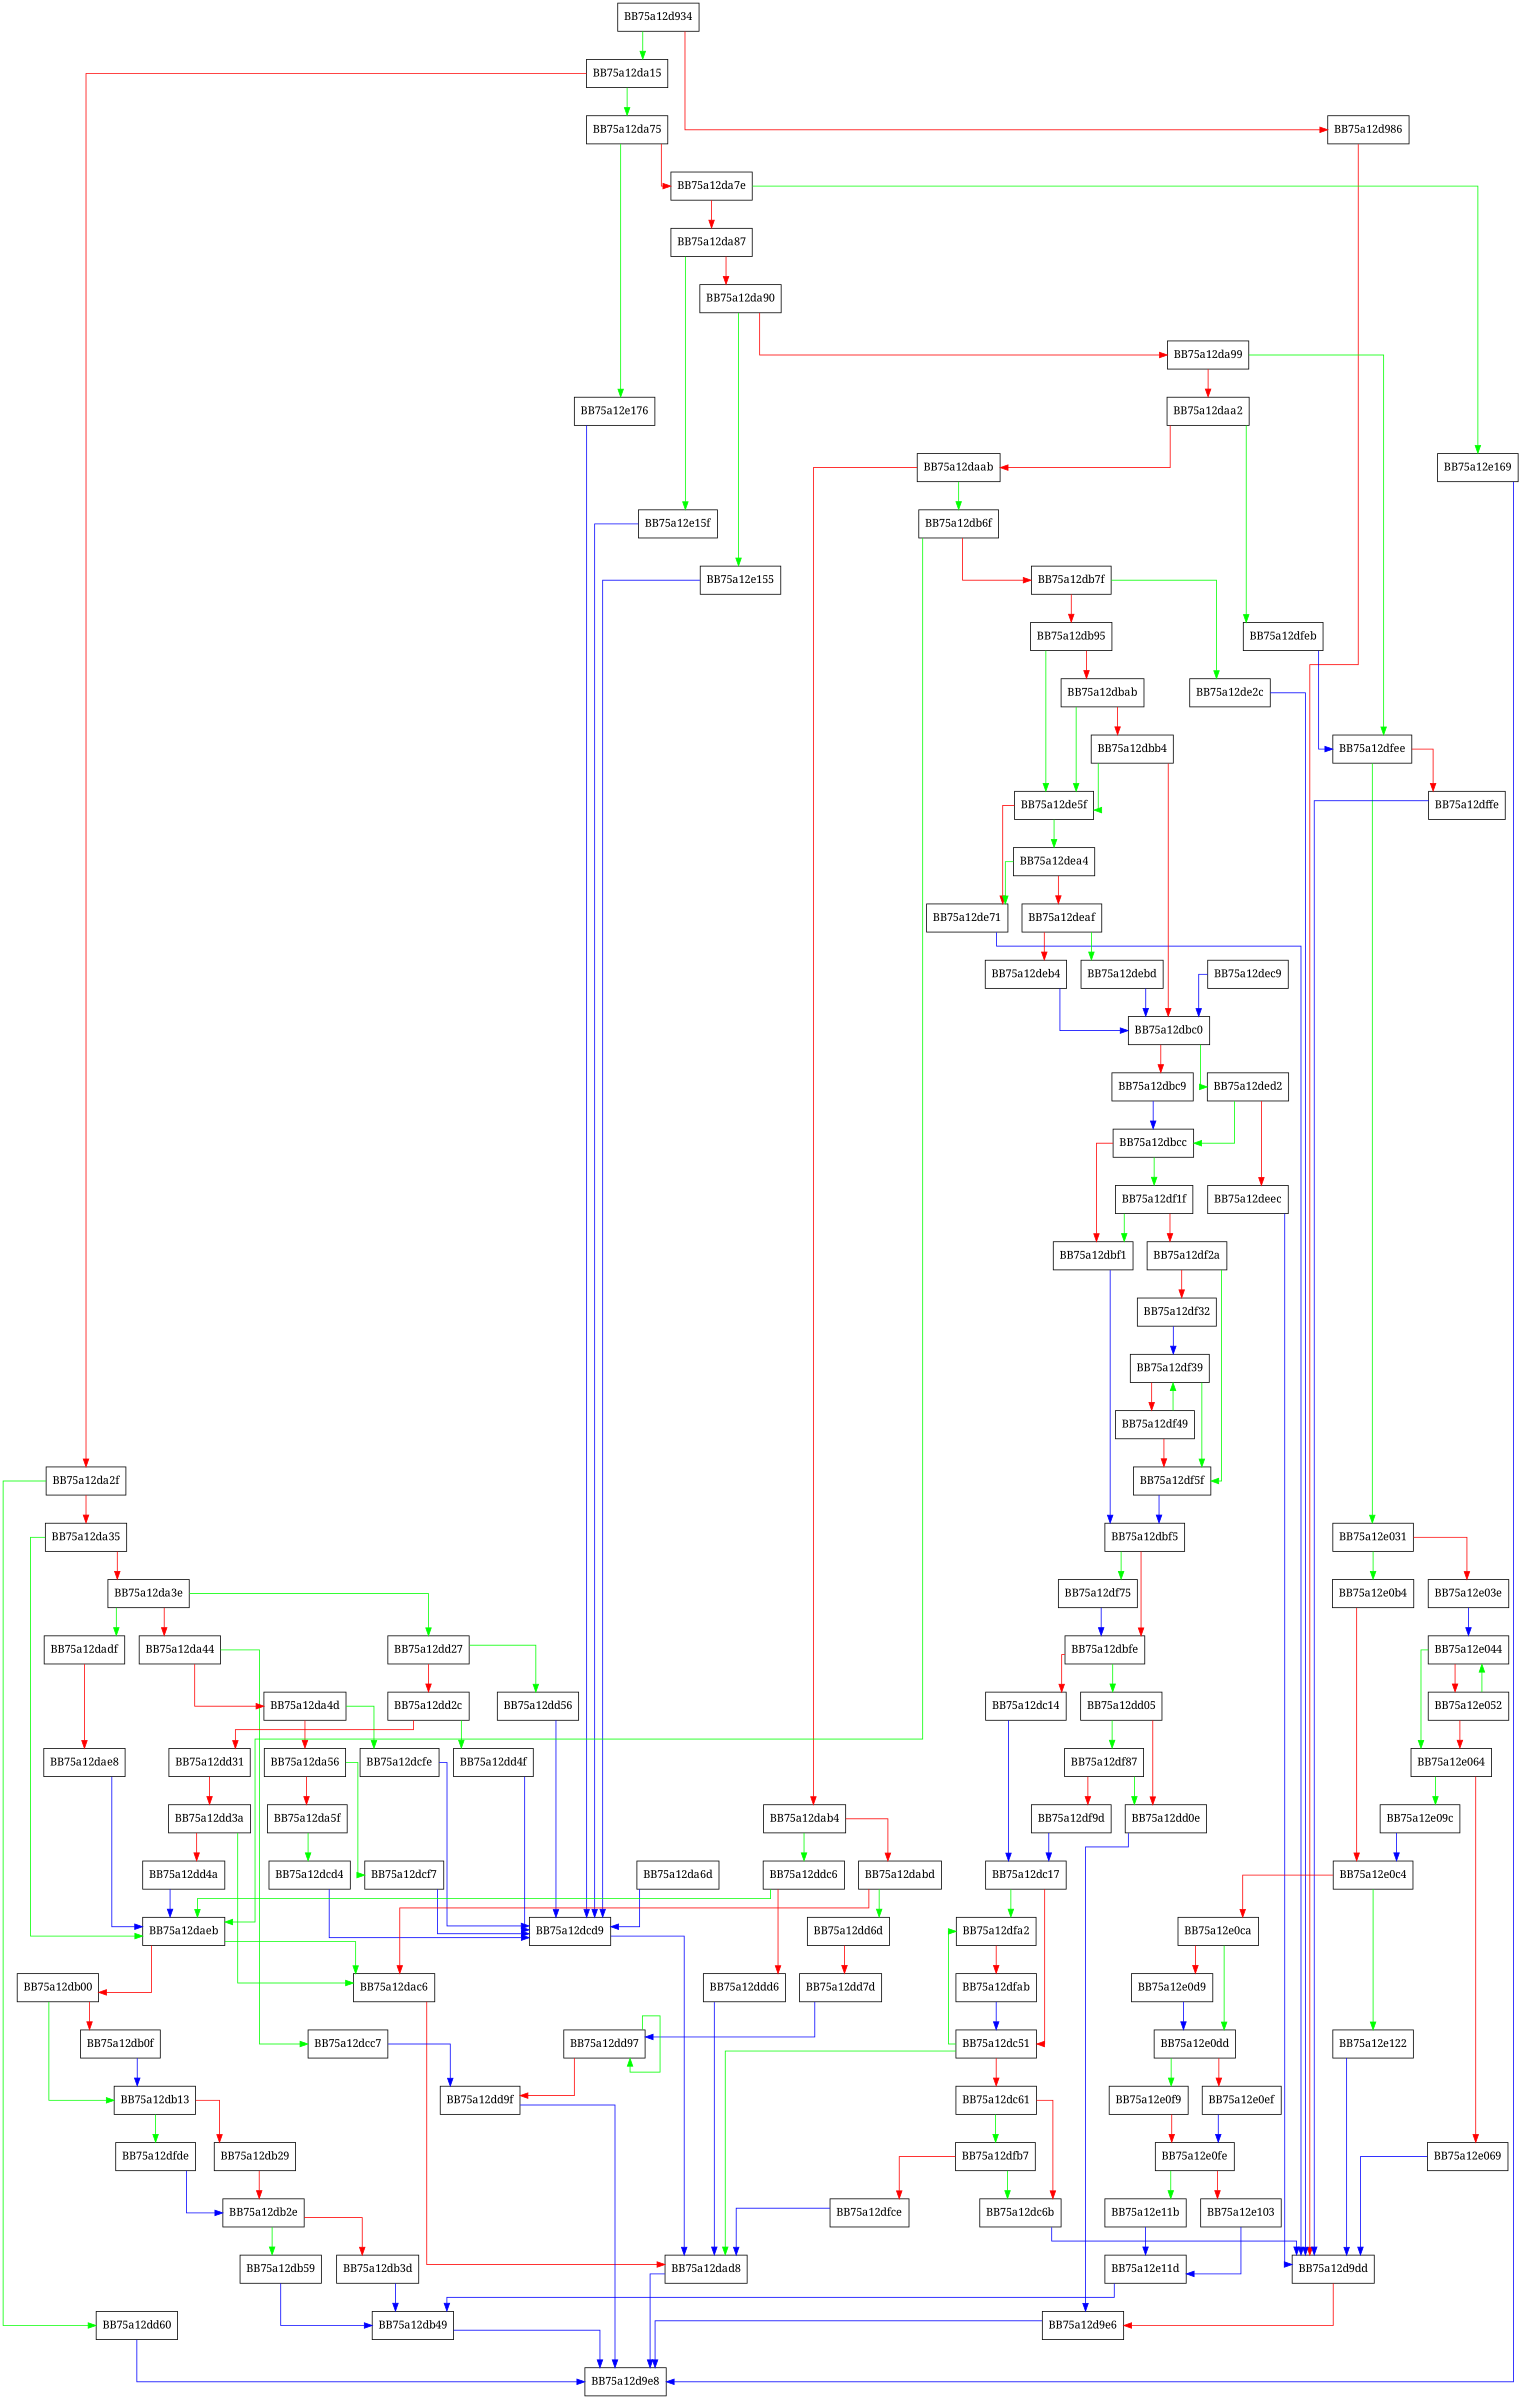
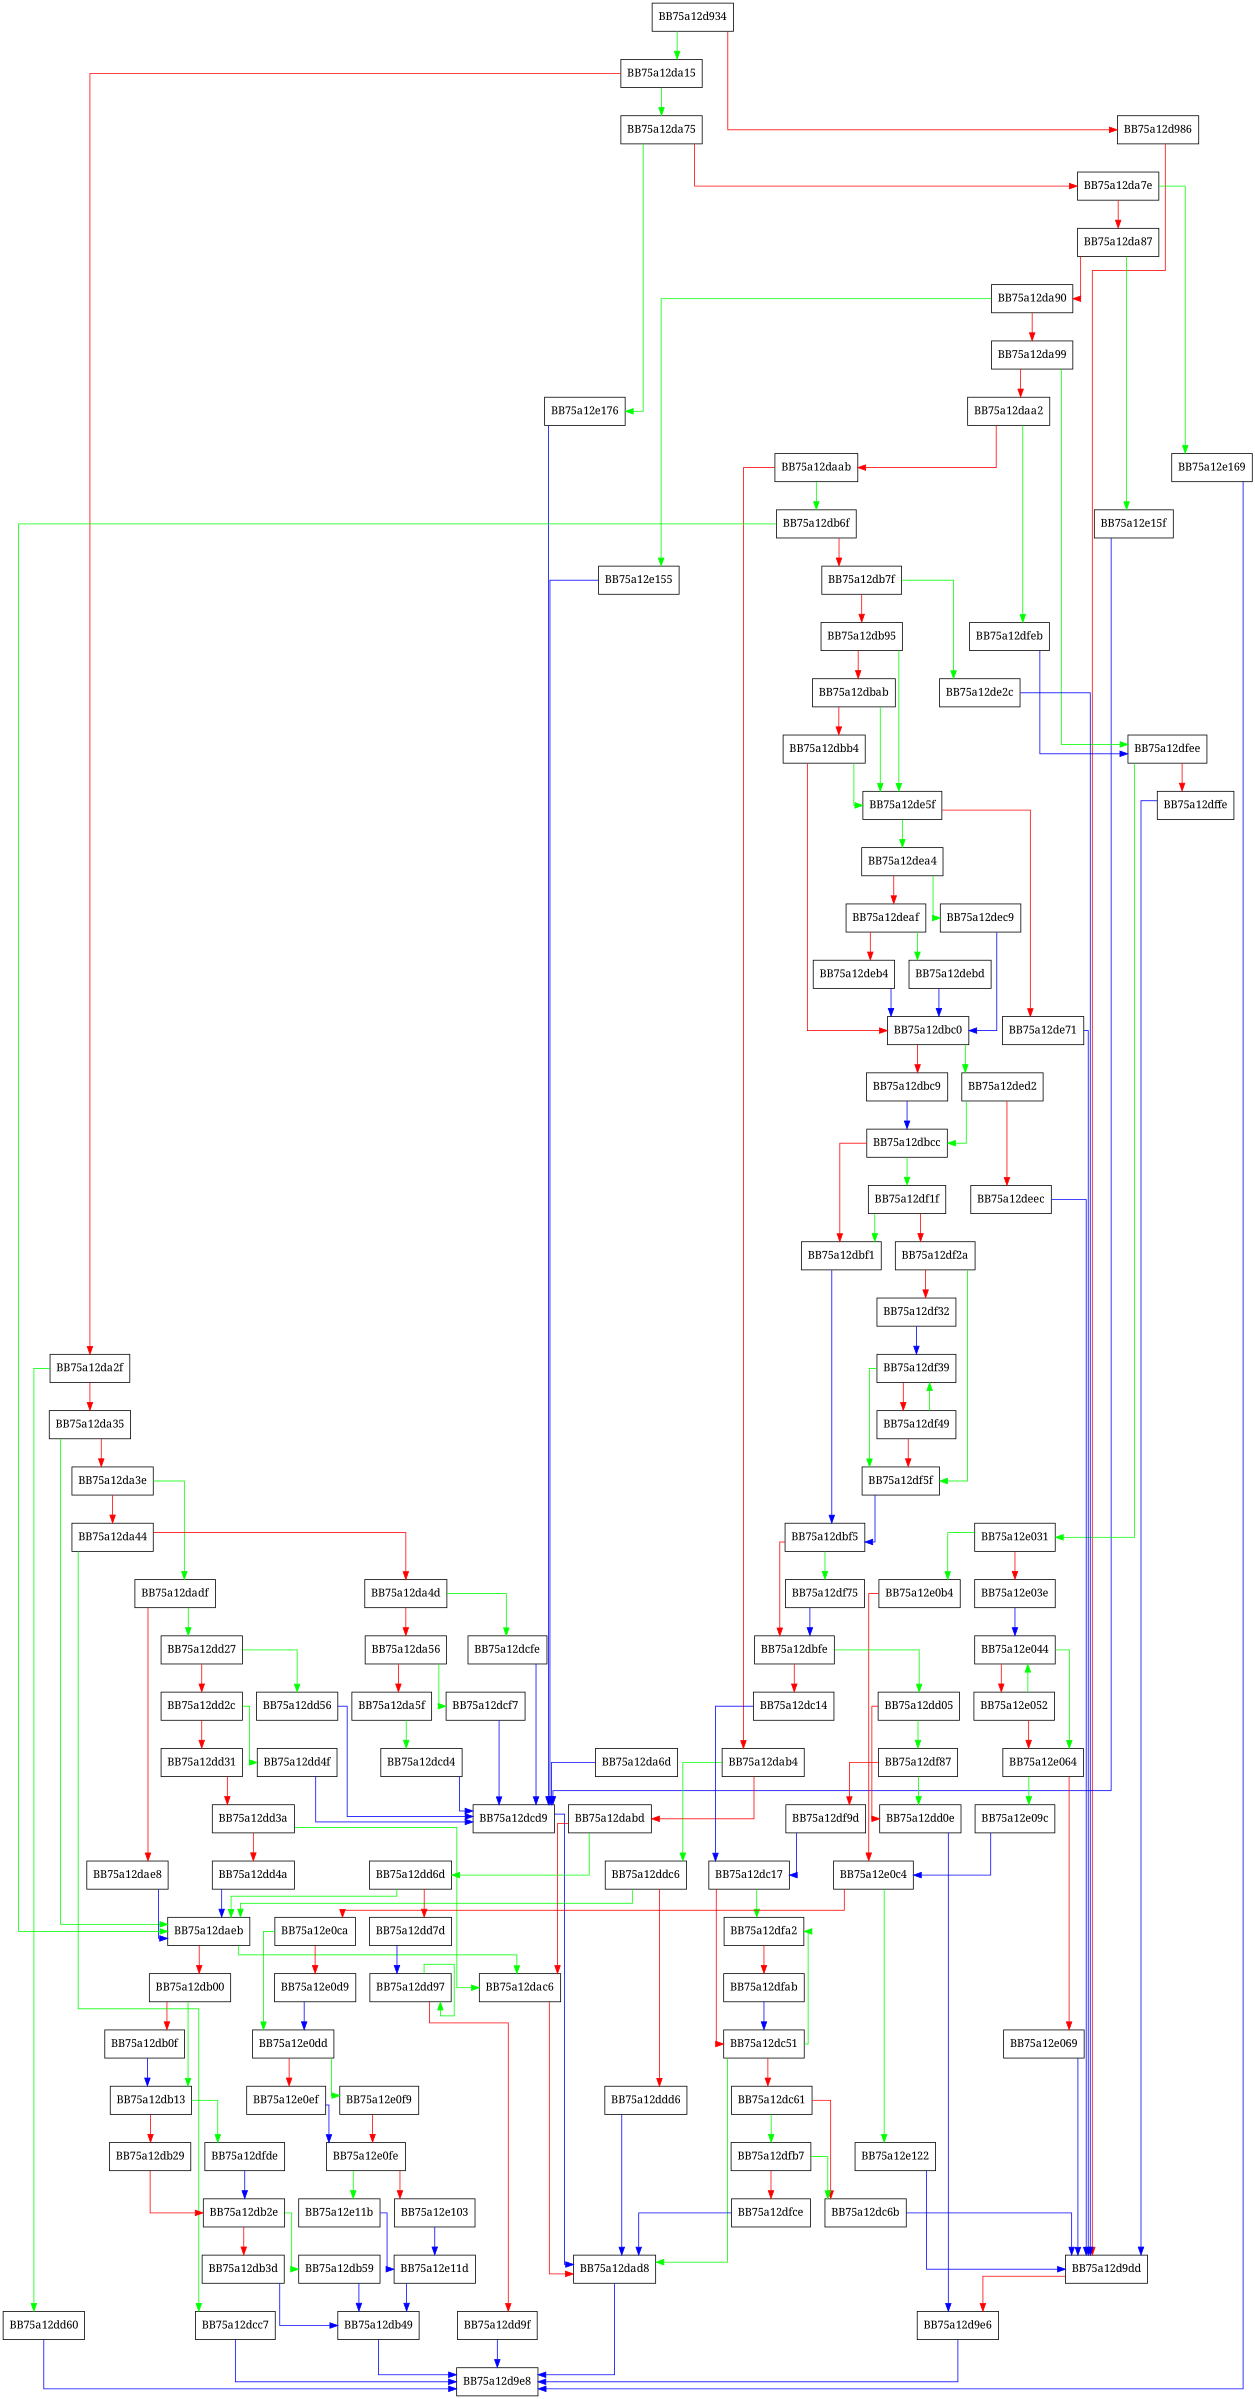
  digraph {
    fontname="Noto Serif"
    splines=ortho
    node [fontname="Noto Serif" shape=box]
    edge [color=red fontname="Noto Serif"]
    BB75a12d934
    BB75a12da15
    BB75a12d986
    BB75a12da75
    BB75a12da2f
    BB75a12d9dd
    BB75a12e176
    BB75a12da7e
    BB75a12dd60
    BB75a12da35
    BB75a12d9e6
    BB75a12d9e8
    BB75a12dcd9
    BB75a12e169
    BB75a12da87
    BB75a12daeb
    BB75a12da3e
    BB75a12dac6
    BB75a12db00
    BB75a12dadf
    BB75a12da44
    BB75a12dad8
    BB75a12db13
    BB75a12db0f
    BB75a12dd27
    BB75a12dae8
    BB75a12dcc7
    BB75a12da4d
    BB75a12dd56
    BB75a12dd2c
    BB75a12dcfe
    BB75a12da56
    BB75a12dcf7
    BB75a12da5f
    BB75a12dcd4
    BB75a12da6d
    BB75a12e15f
    BB75a12da90
    BB75a12e155
    BB75a12da99
    BB75a12dfee
    BB75a12daa2
    BB75a12e031
    BB75a12dffe
    BB75a12dfeb
    BB75a12daab
    BB75a12e0b4
    BB75a12e03e
    BB75a12db6f
    BB75a12dab4
    BB75a12db7f
    BB75a12ddc6
    BB75a12dabd
    BB75a12de2c
    BB75a12db95
    BB75a12ddd6
    BB75a12dd6d
    BB75a12dd7d
    BB75a12dd97
    BB75a12dd4f
    BB75a12dd31
    BB75a12dfde
    BB75a12db29
    BB75a12db2e
    BB75a12db59
    BB75a12db3d
    BB75a12db49
    BB75a12de5f
    BB75a12dbab
    BB75a12dea4
    BB75a12de71
    BB75a12dbb4
    BB75a12dec9
    BB75a12deaf
    BB75a12dbc0
    BB75a12ded2
    BB75a12dbc9
    BB75a12dbcc
    BB75a12deec
    BB75a12df1f
    BB75a12dbf1
    BB75a12df2a
    BB75a12dbf5
    BB75a12df5f
    BB75a12df32
    BB75a12df75
    BB75a12dbfe
    BB75a12dd05
    BB75a12dc14
    BB75a12df87
    BB75a12dd0e
    BB75a12dc17
    BB75a12df9d
    BB75a12dfa2
    BB75a12dc51
    BB75a12dfab
    BB75a12dc61
    BB75a12dfb7
    BB75a12dc6b
    BB75a12dfce
    BB75a12dd3a
    BB75a12dd4a
    BB75a12dd9f
    BB75a12debd
    BB75a12deb4
    BB75a12df39
    BB75a12df49
    BB75a12e0c4
    BB75a12e044
    BB75a12e122
    BB75a12e0ca
    BB75a12e064
    BB75a12e052
    BB75a12e09c
    BB75a12e069
    BB75a12e0dd
    BB75a12e0d9
    BB75a12e0f9
    BB75a12e0ef
    BB75a12e0fe
    BB75a12e11b
    BB75a12e103
    BB75a12e11d
    BB75a12d934 -> BB75a12da15 [color=green]
    BB75a12d934 -> BB75a12d986
    BB75a12da15 -> BB75a12da75 [color=green]
    BB75a12da15 -> BB75a12da2f
    BB75a12d986 -> BB75a12d9dd
    BB75a12da75 -> BB75a12e176 [color=green]
    BB75a12da75 -> BB75a12da7e
    BB75a12da2f -> BB75a12dd60 [color=green]
    BB75a12da2f -> BB75a12da35
    BB75a12d9dd -> BB75a12d9e6
    BB75a12e176 -> BB75a12dcd9 [color=blue]
    BB75a12da7e -> BB75a12e169 [color=green]
    BB75a12da7e -> BB75a12da87
    BB75a12dd60 -> BB75a12d9e8 [color=blue]
    BB75a12da35 -> BB75a12daeb [color=green]
    BB75a12da35 -> BB75a12da3e
    BB75a12d9e6 -> BB75a12d9e8 [color=blue]
    BB75a12dcd9 -> BB75a12dad8 [color=blue]
    BB75a12e169 -> BB75a12d9e8 [color=blue]
    BB75a12da87 -> BB75a12e15f [color=green]
    BB75a12da87 -> BB75a12da90
    BB75a12daeb -> BB75a12dac6 [color=green]
    BB75a12daeb -> BB75a12db00
    BB75a12da3e -> BB75a12dadf [color=green]
    BB75a12da3e -> BB75a12da44
    BB75a12dac6 -> BB75a12dad8
    BB75a12db00 -> BB75a12db13 [color=green]
    BB75a12db00 -> BB75a12db0f
-   BB75a12da3e -> BB75a12dd27 [color=green]
+   BB75a12dadf -> BB75a12dd27 [color=green]
    BB75a12dadf -> BB75a12dae8
    BB75a12da44 -> BB75a12dcc7 [color=green]
    BB75a12da44 -> BB75a12da4d
    BB75a12dad8 -> BB75a12d9e8 [color=blue]
    BB75a12db13 -> BB75a12dfde [color=green]
    BB75a12db13 -> BB75a12db29
    BB75a12db0f -> BB75a12db13 [color=blue]
    BB75a12dd27 -> BB75a12dd56 [color=green]
    BB75a12dd27 -> BB75a12dd2c
    BB75a12dae8 -> BB75a12daeb [color=blue]
-   BB75a12dcc7 -> BB75a12dd9f [color=blue]
+   BB75a12dcc7 -> BB75a12d9e8 [color=blue]
    BB75a12da4d -> BB75a12dcfe [color=green]
    BB75a12da4d -> BB75a12da56
    BB75a12dd56 -> BB75a12dcd9 [color=blue]
    BB75a12dd2c -> BB75a12dd4f [color=green]
    BB75a12dd2c -> BB75a12dd31
    BB75a12dcfe -> BB75a12dcd9 [color=blue]
    BB75a12da56 -> BB75a12dcf7 [color=green]
    BB75a12da56 -> BB75a12da5f
    BB75a12dcf7 -> BB75a12dcd9 [color=blue]
    BB75a12da5f -> BB75a12dcd4 [color=green]
    BB75a12dcd4 -> BB75a12dcd9 [color=blue]
    BB75a12da6d -> BB75a12dcd9 [color=blue]
    BB75a12e15f -> BB75a12dcd9 [color=blue]
    BB75a12da90 -> BB75a12e155 [color=green]
    BB75a12da90 -> BB75a12da99
    BB75a12e155 -> BB75a12dcd9 [color=blue]
    BB75a12da99 -> BB75a12dfee [color=green]
    BB75a12da99 -> BB75a12daa2
    BB75a12dfee -> BB75a12e031 [color=green]
    BB75a12dfee -> BB75a12dffe
    BB75a12daa2 -> BB75a12dfeb [color=green]
    BB75a12daa2 -> BB75a12daab
    BB75a12e031 -> BB75a12e0b4 [color=green]
    BB75a12e031 -> BB75a12e03e
    BB75a12dffe -> BB75a12d9dd [color=blue]
    BB75a12dfeb -> BB75a12dfee [color=blue]
    BB75a12daab -> BB75a12db6f [color=green]
    BB75a12daab -> BB75a12dab4
    BB75a12e0b4 -> BB75a12e0c4
    BB75a12e03e -> BB75a12e044 [color=blue]
    BB75a12db6f -> BB75a12daeb [color=green]
    BB75a12db6f -> BB75a12db7f
    BB75a12dab4 -> BB75a12ddc6 [color=green]
    BB75a12dab4 -> BB75a12dabd
    BB75a12db7f -> BB75a12de2c [color=green]
    BB75a12db7f -> BB75a12db95
    BB75a12ddc6 -> BB75a12daeb [color=green]
    BB75a12ddc6 -> BB75a12ddd6
    BB75a12dabd -> BB75a12dac6
    BB75a12dabd -> BB75a12dd6d [color=green]
    BB75a12de2c -> BB75a12d9dd [color=blue]
    BB75a12db95 -> BB75a12de5f [color=green]
    BB75a12db95 -> BB75a12dbab
    BB75a12ddd6 -> BB75a12dad8 [color=blue]
+   BB75a12dd6d -> BB75a12daeb [color=green]
    BB75a12dd6d -> BB75a12dd7d
    BB75a12dd7d -> BB75a12dd97 [color=blue]
    BB75a12dd97 -> BB75a12dd97 [color=green]
    BB75a12dd97 -> BB75a12dd9f
    BB75a12dd4f -> BB75a12dcd9 [color=blue]
    BB75a12dd31 -> BB75a12dd3a
    BB75a12dfde -> BB75a12db2e [color=blue]
    BB75a12db29 -> BB75a12db2e
    BB75a12db2e -> BB75a12db59 [color=green]
    BB75a12db2e -> BB75a12db3d
    BB75a12db59 -> BB75a12db49 [color=blue]
    BB75a12db3d -> BB75a12db49 [color=blue]
    BB75a12db49 -> BB75a12d9e8 [color=blue]
    BB75a12de5f -> BB75a12dea4 [color=green]
    BB75a12de5f -> BB75a12de71
    BB75a12dbab -> BB75a12de5f [color=green]
    BB75a12dbab -> BB75a12dbb4
-   BB75a12dea4 -> BB75a12de71 [color=green]
+   BB75a12dea4 -> BB75a12dec9 [color=green]
    BB75a12dea4 -> BB75a12deaf
    BB75a12de71 -> BB75a12d9dd [color=blue]
    BB75a12dbb4 -> BB75a12de5f [color=green]
    BB75a12dbb4 -> BB75a12dbc0
    BB75a12dec9 -> BB75a12dbc0 [color=blue]
    BB75a12deaf -> BB75a12debd [color=green]
    BB75a12deaf -> BB75a12deb4
    BB75a12dbc0 -> BB75a12ded2 [color=green]
    BB75a12dbc0 -> BB75a12dbc9
    BB75a12ded2 -> BB75a12dbcc [color=green]
    BB75a12ded2 -> BB75a12deec
    BB75a12dbc9 -> BB75a12dbcc [color=blue]
    BB75a12dbcc -> BB75a12df1f [color=green]
    BB75a12dbcc -> BB75a12dbf1
    BB75a12deec -> BB75a12d9dd [color=blue]
    BB75a12df1f -> BB75a12dbf1 [color=green]
    BB75a12df1f -> BB75a12df2a
    BB75a12dbf1 -> BB75a12dbf5 [color=blue]
    BB75a12df2a -> BB75a12df5f [color=green]
    BB75a12df2a -> BB75a12df32
    BB75a12dbf5 -> BB75a12df75 [color=green]
    BB75a12dbf5 -> BB75a12dbfe
    BB75a12df5f -> BB75a12dbf5 [color=blue]
    BB75a12df32 -> BB75a12df39 [color=blue]
    BB75a12df75 -> BB75a12dbfe [color=blue]
    BB75a12dbfe -> BB75a12dd05 [color=green]
    BB75a12dbfe -> BB75a12dc14
    BB75a12dd05 -> BB75a12df87 [color=green]
    BB75a12dd05 -> BB75a12dd0e
    BB75a12dc14 -> BB75a12dc17 [color=blue]
    BB75a12df87 -> BB75a12dd0e [color=green]
    BB75a12df87 -> BB75a12df9d
    BB75a12dd0e -> BB75a12d9e6 [color=blue]
    BB75a12dc17 -> BB75a12dfa2 [color=green]
    BB75a12dc17 -> BB75a12dc51
    BB75a12df9d -> BB75a12dc17 [color=blue]
    BB75a12dfa2 -> BB75a12dfab
    BB75a12dc51 -> BB75a12dad8 [color=green]
    BB75a12dc51 -> BB75a12dfa2 [color=green]
    BB75a12dc51 -> BB75a12dc61
    BB75a12dfab -> BB75a12dc51 [color=blue]
    BB75a12dc61 -> BB75a12dfb7 [color=green]
    BB75a12dc61 -> BB75a12dc6b
    BB75a12dfb7 -> BB75a12dc6b [color=green]
    BB75a12dfb7 -> BB75a12dfce
    BB75a12dc6b -> BB75a12d9dd [color=blue]
    BB75a12dfce -> BB75a12dad8 [color=blue]
    BB75a12dd3a -> BB75a12dac6 [color=green]
    BB75a12dd3a -> BB75a12dd4a
    BB75a12dd4a -> BB75a12daeb [color=blue]
    BB75a12dd9f -> BB75a12d9e8 [color=blue]
    BB75a12debd -> BB75a12dbc0 [color=blue]
    BB75a12deb4 -> BB75a12dbc0 [color=blue]
    BB75a12df39 -> BB75a12df5f [color=green]
    BB75a12df39 -> BB75a12df49
    BB75a12df49 -> BB75a12df5f
    BB75a12df49 -> BB75a12df39 [color=green]
    BB75a12e0c4 -> BB75a12e122 [color=green]
    BB75a12e0c4 -> BB75a12e0ca
    BB75a12e044 -> BB75a12e064 [color=green]
    BB75a12e044 -> BB75a12e052
    BB75a12e122 -> BB75a12d9dd [color=blue]
    BB75a12e0ca -> BB75a12e0dd [color=green]
    BB75a12e0ca -> BB75a12e0d9
    BB75a12e064 -> BB75a12e09c [color=green]
    BB75a12e064 -> BB75a12e069
    BB75a12e052 -> BB75a12e044 [color=green]
    BB75a12e052 -> BB75a12e064
    BB75a12e09c -> BB75a12e0c4 [color=blue]
    BB75a12e069 -> BB75a12d9dd [color=blue]
    BB75a12e0dd -> BB75a12e0f9 [color=green]
    BB75a12e0dd -> BB75a12e0ef
    BB75a12e0d9 -> BB75a12e0dd [color=blue]
    BB75a12e0f9 -> BB75a12e0fe
    BB75a12e0ef -> BB75a12e0fe [color=blue]
    BB75a12e0fe -> BB75a12e11b [color=green]
    BB75a12e0fe -> BB75a12e103
    BB75a12e11b -> BB75a12e11d [color=blue]
    BB75a12e103 -> BB75a12e11d [color=blue]
    BB75a12e11d -> BB75a12db49 [color=blue]
  }
